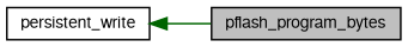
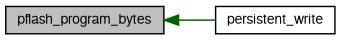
  digraph {
    rankdir=LR
    node [color=black fontname=FreeSans fontsize=10 shape=record style=filled]
    n1 [fillcolor=grey75 fontcolor=black height=0.2 label=pflash_program_bytes width=0.4]
    n2 [fillcolor=white height=0.2 label=persistent_write width=0.4]
-   n2 -> n1 [color=darkgreen dir=back fontname=FreeSans fontsize=10 labelfontname=FreeSans labelfontsize=10 style=solid]
+   n1 -> n2 [color=darkgreen dir=back fontname=FreeSans fontsize=10 labelfontname=FreeSans labelfontsize=10 style=solid]
  }
